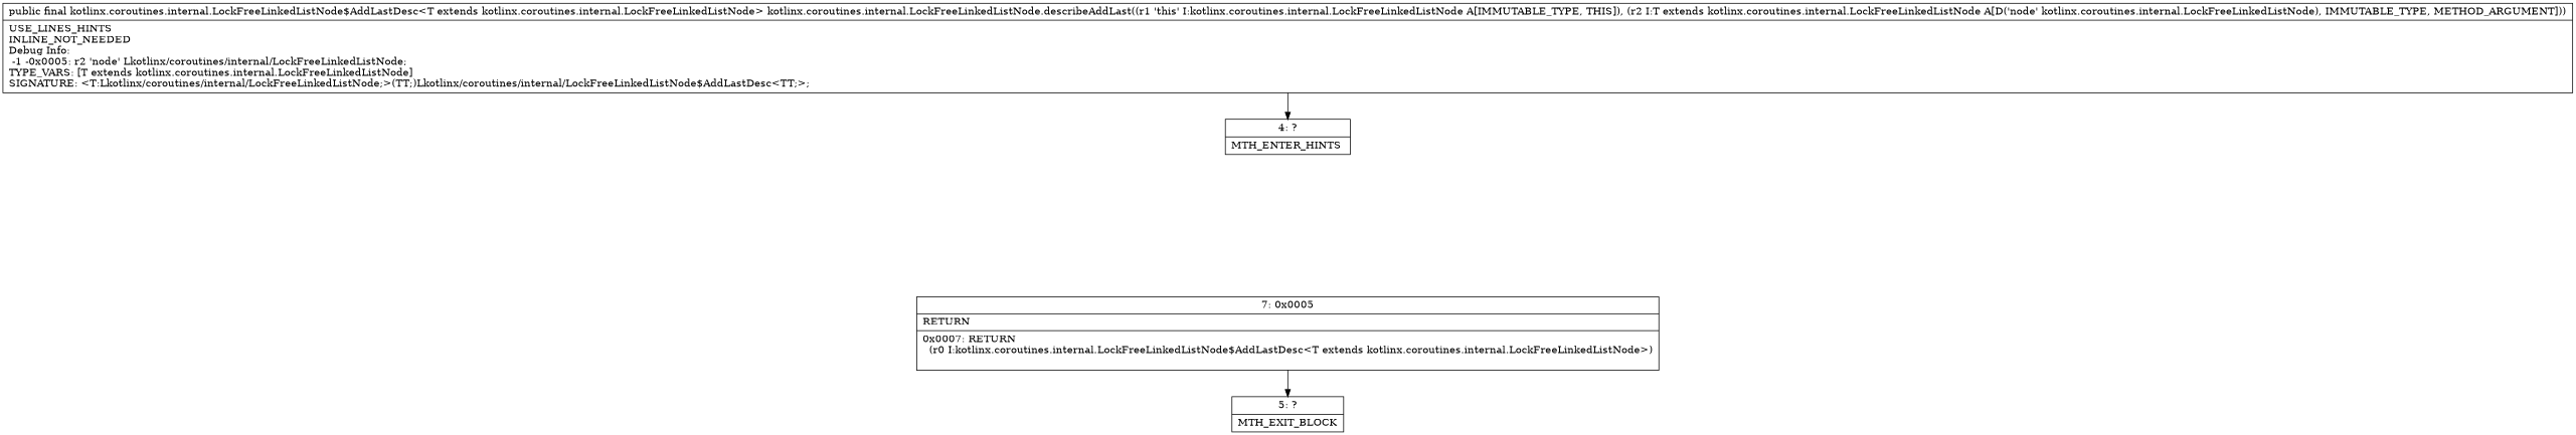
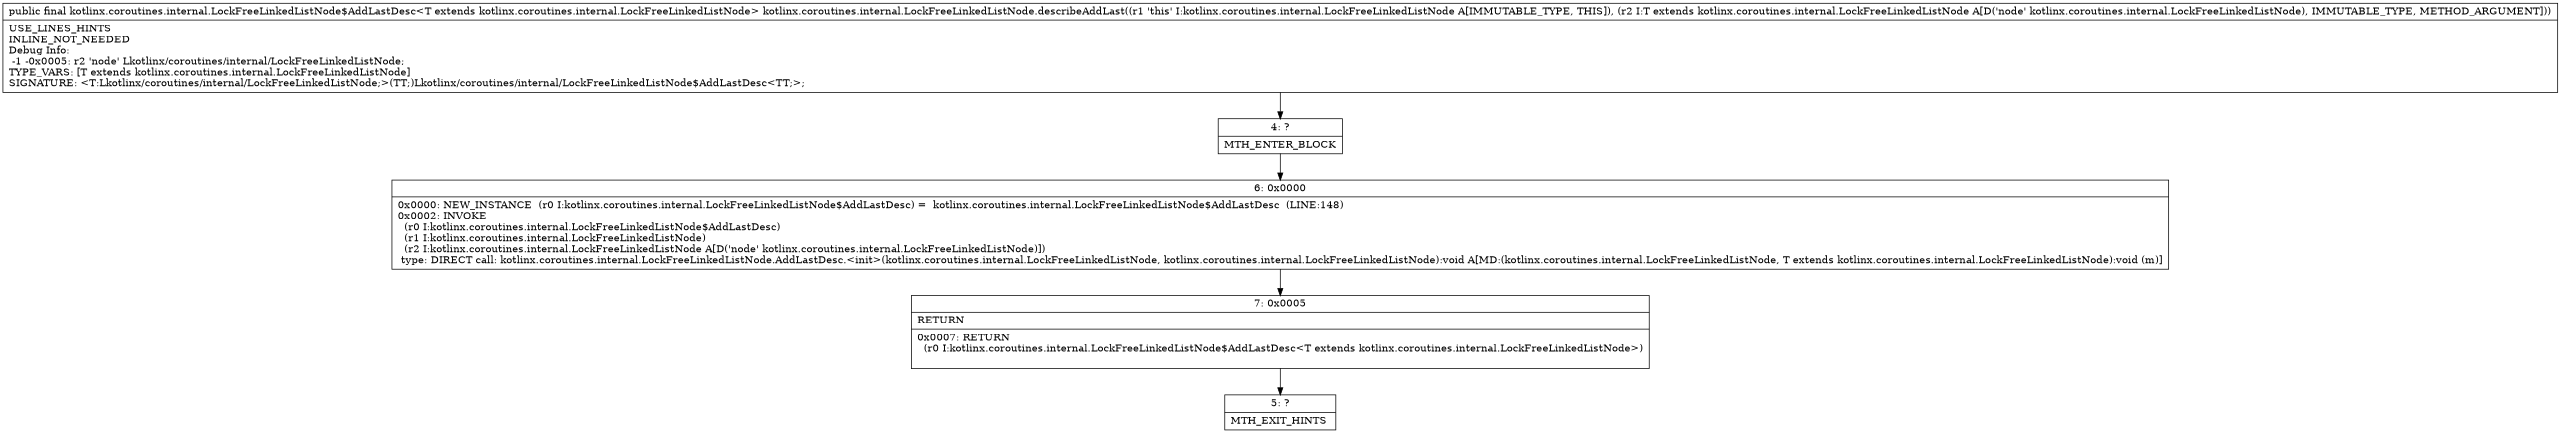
  digraph {
    node [shape=record]
-   n1 [label="{4\:\ ?|MTH_ENTER_HINTS\l}"]
+   n1 [label="{4\:\ ?|MTH_ENTER_BLOCK\l}"]
+   n2 [label="{6\:\ 0x0000|0x0000: NEW_INSTANCE  (r0 I:kotlinx.coroutines.internal.LockFreeLinkedListNode$AddLastDesc) =  kotlinx.coroutines.internal.LockFreeLinkedListNode$AddLastDesc  (LINE:148)\l0x0002: INVOKE  \l  (r0 I:kotlinx.coroutines.internal.LockFreeLinkedListNode$AddLastDesc)\l  (r1 I:kotlinx.coroutines.internal.LockFreeLinkedListNode)\l  (r2 I:kotlinx.coroutines.internal.LockFreeLinkedListNode A[D('node' kotlinx.coroutines.internal.LockFreeLinkedListNode)])\l type: DIRECT call: kotlinx.coroutines.internal.LockFreeLinkedListNode.AddLastDesc.\<init\>(kotlinx.coroutines.internal.LockFreeLinkedListNode, kotlinx.coroutines.internal.LockFreeLinkedListNode):void A[MD:(kotlinx.coroutines.internal.LockFreeLinkedListNode, T extends kotlinx.coroutines.internal.LockFreeLinkedListNode):void (m)]\l}"]
    n3 [label="{7\:\ 0x0005|RETURN\l|0x0007: RETURN  \l  (r0 I:kotlinx.coroutines.internal.LockFreeLinkedListNode$AddLastDesc\<T extends kotlinx.coroutines.internal.LockFreeLinkedListNode\>)\l \l}"]
-   n4 [label="{5\:\ ?|MTH_EXIT_BLOCK\l}"]
+   n4 [label="{5\:\ ?|MTH_EXIT_HINTS\l}"]
    n5 [label="{public final kotlinx.coroutines.internal.LockFreeLinkedListNode$AddLastDesc\<T extends kotlinx.coroutines.internal.LockFreeLinkedListNode\> kotlinx.coroutines.internal.LockFreeLinkedListNode.describeAddLast((r1 'this' I:kotlinx.coroutines.internal.LockFreeLinkedListNode A[IMMUTABLE_TYPE, THIS]), (r2 I:T extends kotlinx.coroutines.internal.LockFreeLinkedListNode A[D('node' kotlinx.coroutines.internal.LockFreeLinkedListNode), IMMUTABLE_TYPE, METHOD_ARGUMENT]))  | USE_LINES_HINTS\lINLINE_NOT_NEEDED\lDebug Info:\l  \-1 \-0x0005: r2 'node' Lkotlinx\/coroutines\/internal\/LockFreeLinkedListNode;\lTYPE_VARS: [T extends kotlinx.coroutines.internal.LockFreeLinkedListNode]\lSIGNATURE: \<T:Lkotlinx\/coroutines\/internal\/LockFreeLinkedListNode;\>(TT;)Lkotlinx\/coroutines\/internal\/LockFreeLinkedListNode$AddLastDesc\<TT;\>;\l}"]
+   n1 -> n2
+   n2 -> n3
    n3 -> n4
    n5 -> n1
  }
